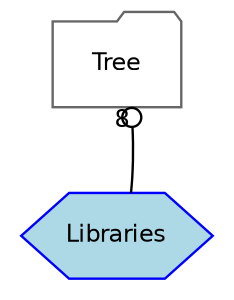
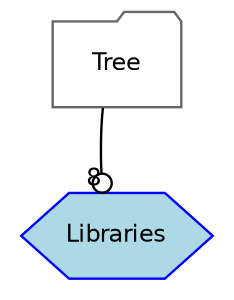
  digraph {
    compound=true
    node [fontname=Helvetica fontsize=10 style=filled]
    n1 [fillcolor=white label=Tree pencolor=black shape=folder color=gray40]
    n2 [label=Libraries shape=hexagon fillcolor=lightblue color=blue]
-   n2 -> n1 [headlabel=8 labeldistance=1.5 labelfontname=Helvetica labelfontsize=10 arrowhead=odot]
+   n1 -> n2 [headlabel=8 labeldistance=1.5 labelfontname=Helvetica labelfontsize=10 arrowhead=odot]
  }
